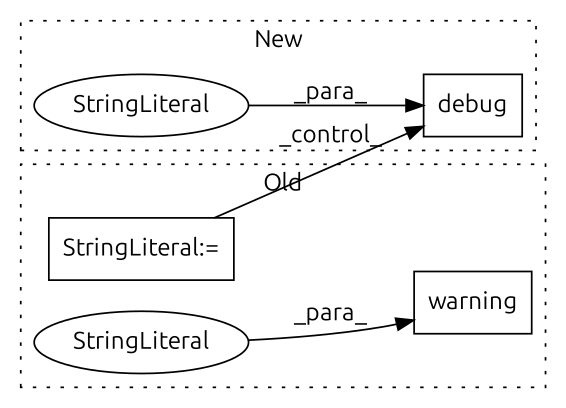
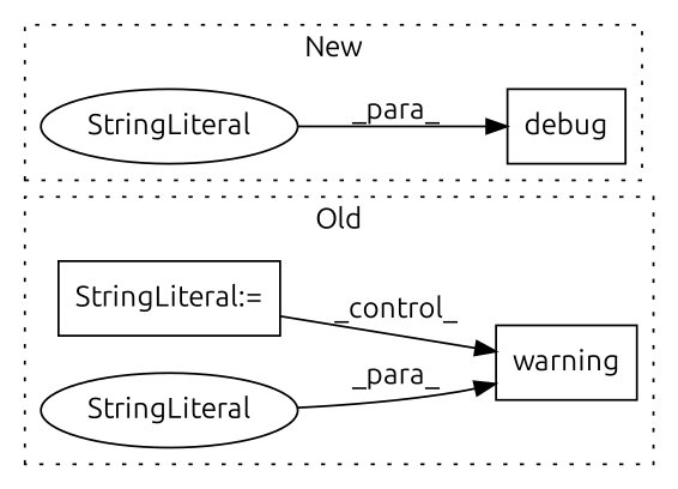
  digraph {
    fontname=Ubuntu
    rankdir=LR
    node [a=32 fontname=Ubuntu shape=box]
    edge [fontname=Ubuntu]
    n1 [l="6,1" label=debug s="4026,4073"]
    n2 [a=45 l=41 label=StringLiteral s=4032 shape=ellipse]
    n3 [l="8,1" label=warning s="4382,4464"]
    n4 [a=45 l=23 label=StringLiteral s=4390 shape=ellipse]
    n5 [a=7 l=1 label="StringLiteral:=" s=4025]
    subgraph cluster_1 {
      label=New
      style=dotted
      n1
      n2
    }
    subgraph cluster_2 {
      label=Old
      style=dotted
      n3
      n4
      n5
    }
    n2 -> n1 [label=_para_]
    n4 -> n3 [label=_para_]
-   n5 -> n1 [label=_control_]
+   n5 -> n3 [label=_control_]
  }
